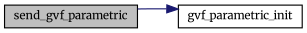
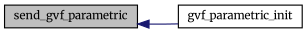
  digraph {
    rankdir=LR
    fontname=Merriweather
    node [color=black fontname=Merriweather fontsize=10 shape=record style=filled]
    n1 [fillcolor=grey75 fontcolor=black height=0.2 label=send_gvf_parametric width=0.4]
    n2 [fillcolor=white height=0.2 label=gvf_parametric_init width=0.4]
-   n2 -> n1 [color=midnightblue dir=back fontname=Merriweather fontsize=10 labelfontname=FreeSans labelfontsize=10 style=solid]
+   n1 -> n2 [color=midnightblue dir=back fontname=Merriweather fontsize=10 labelfontname=FreeSans labelfontsize=10 style=solid]
  }
